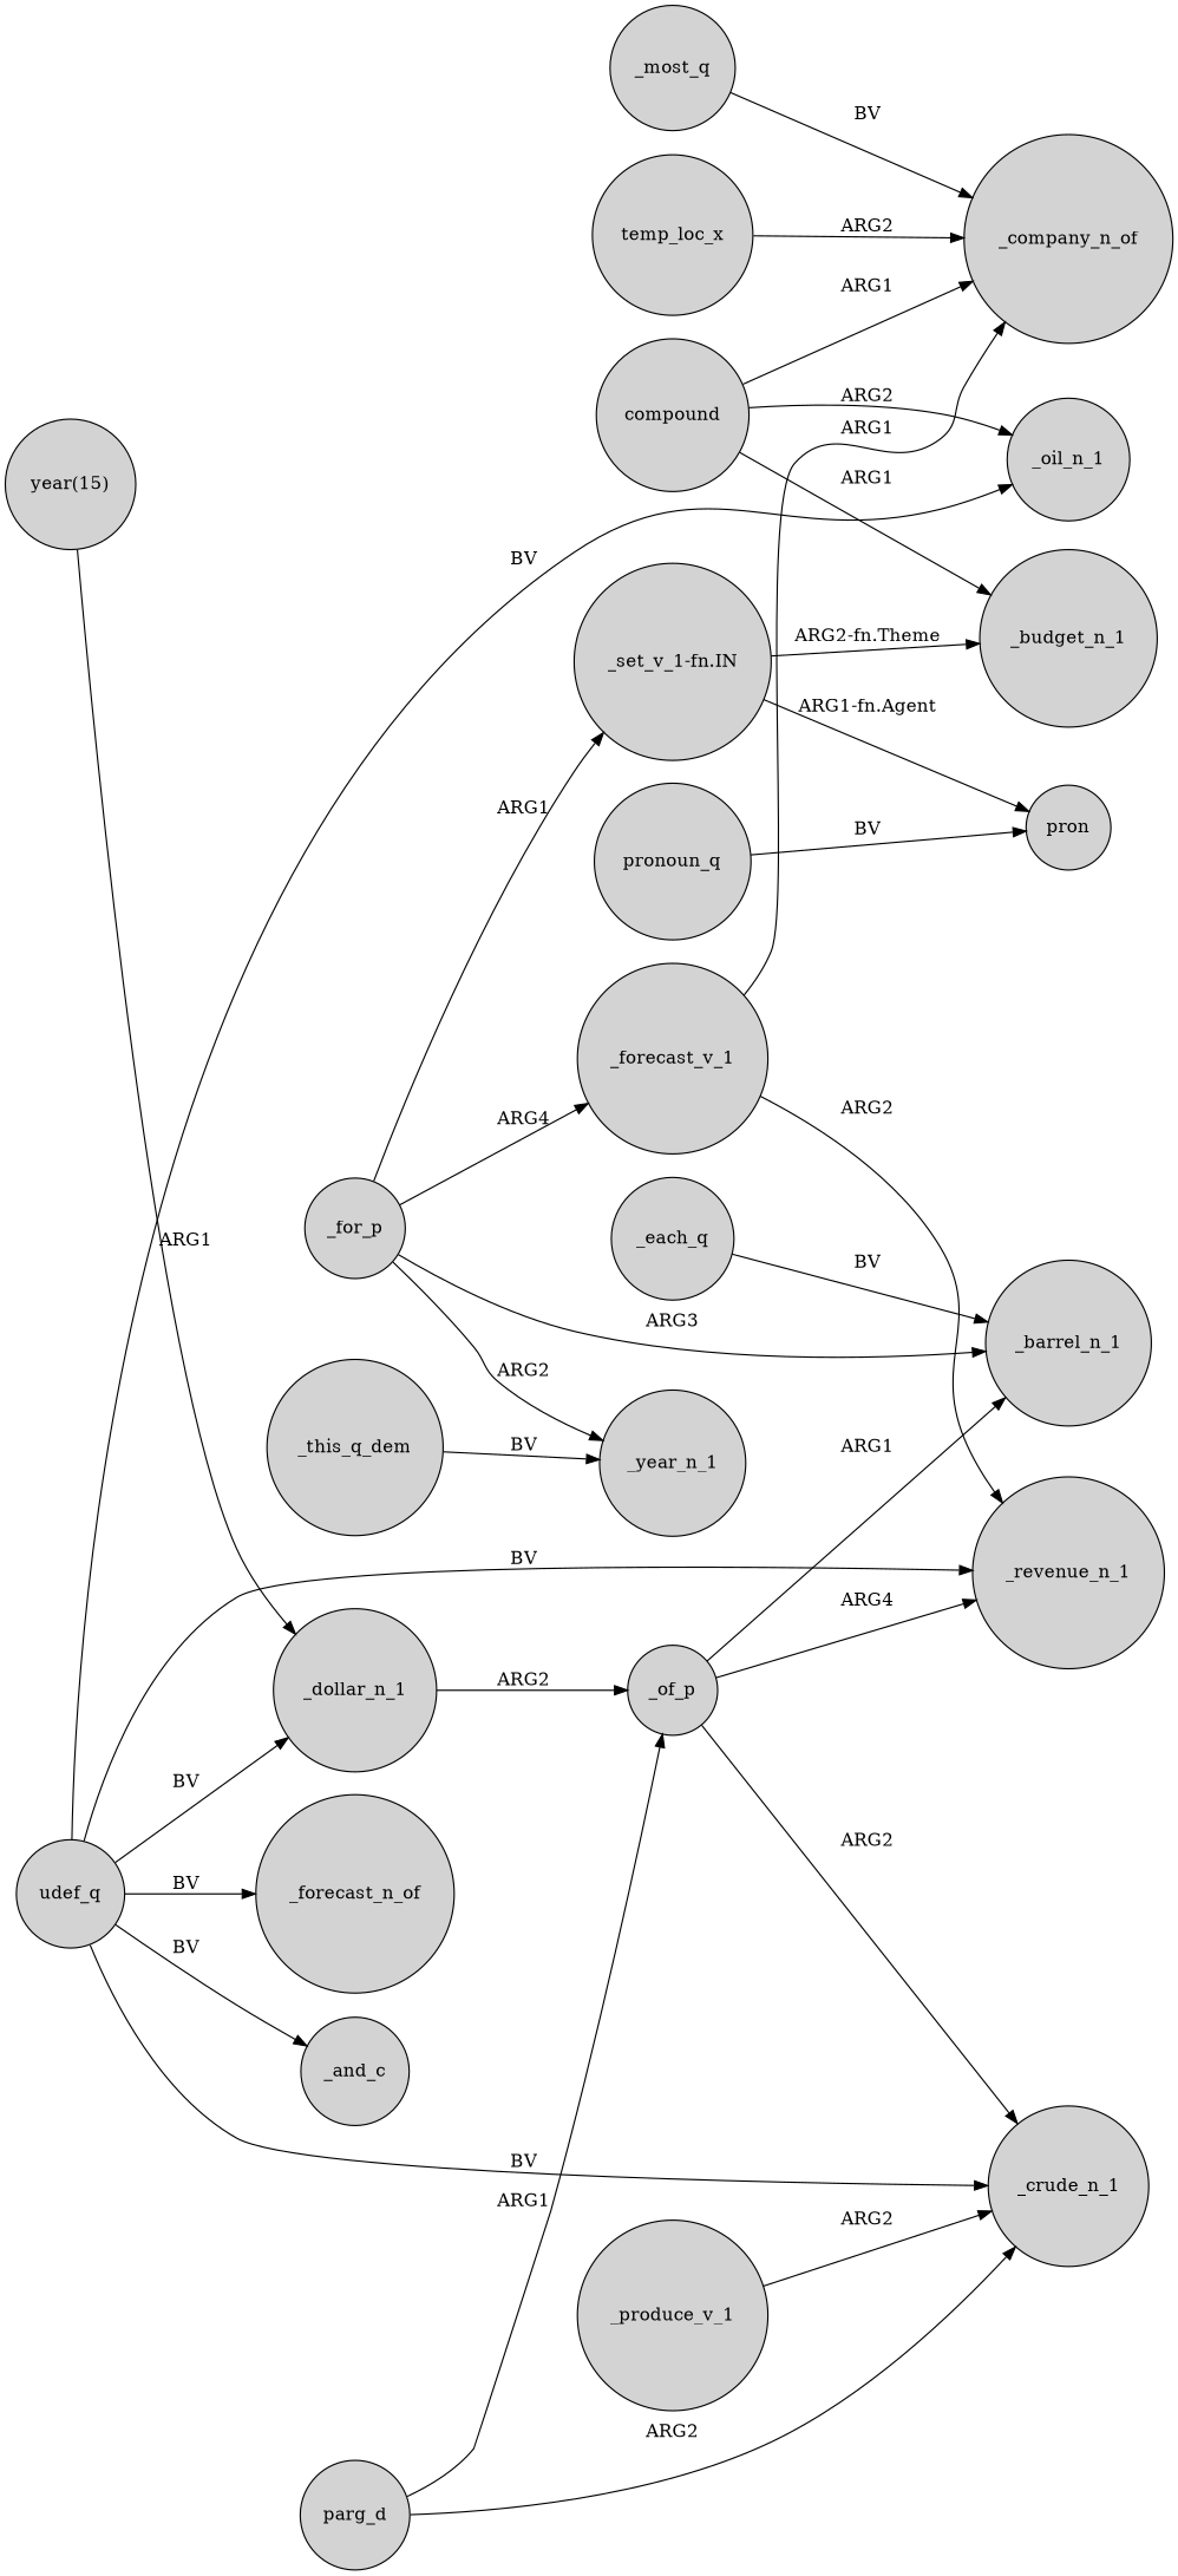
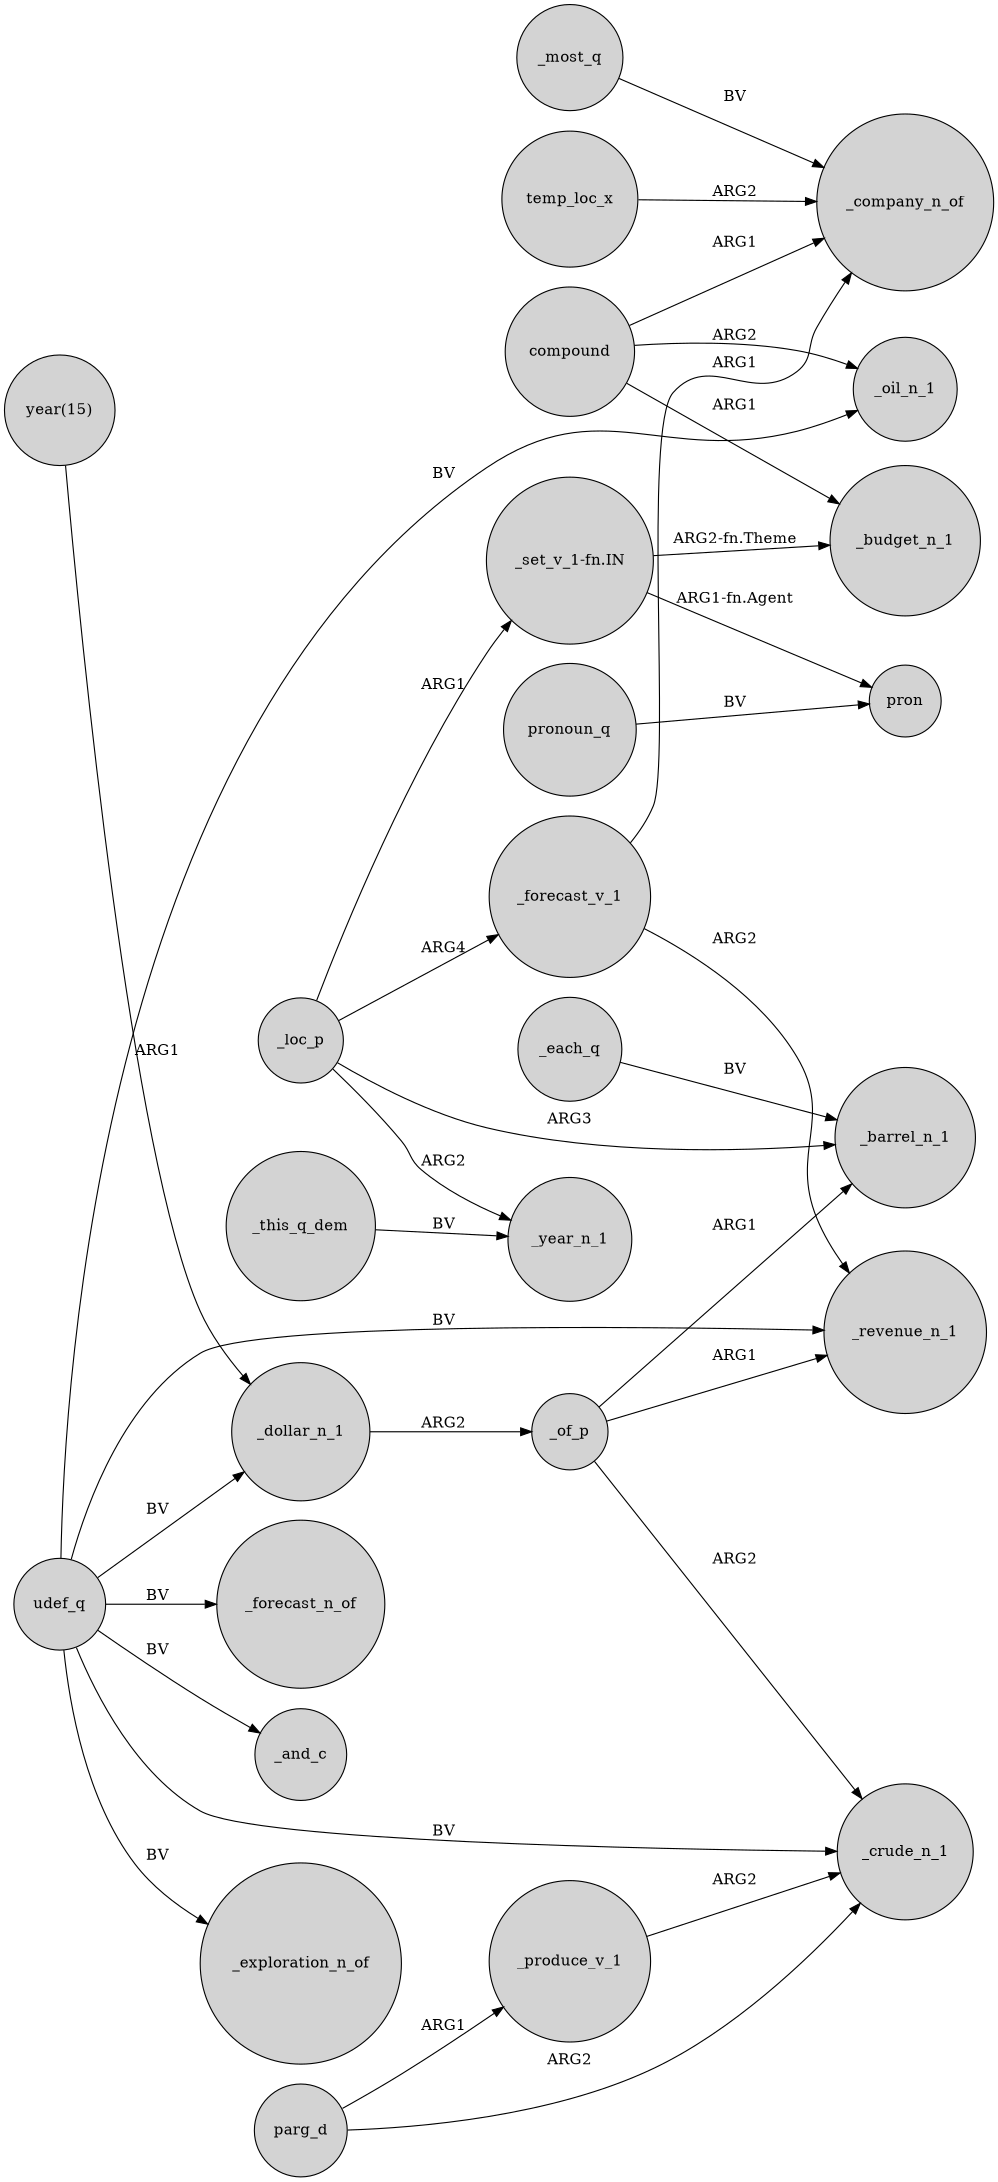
  digraph {
    rankdir=LR
    node [shape=circle style=filled]
    n1 [label=_forecast_n_of]
    udef_q
    _oil_n_1
    _revenue_n_1
    _and_c
    _crude_n_1
+   _exploration_n_of
    _dollar_n_1
    _of_p
-   _for_p
+   _for_p [label=_loc_p]
    _barrel_n_1
    _year_n_1
    "_set_v_1-fn.IN"
    _forecast_v_1
    _budget_n_1
    pron
    _company_n_of
    _most_q
    _each_q
    temp_loc_x
    compound
    parg_d
    _produce_v_1
    pronoun_q
    n25 [label="year(15)"]
    _this_q_dem
    udef_q -> n1 [label=BV]
    udef_q -> _oil_n_1 [label=BV]
    udef_q -> _revenue_n_1 [label=BV]
    udef_q -> _and_c [label=BV]
    udef_q -> _crude_n_1 [label=BV]
+   udef_q -> _exploration_n_of [label=BV]
    udef_q -> _dollar_n_1 [label=BV]
    _dollar_n_1 -> _of_p [label=ARG2]
-   _of_p -> _revenue_n_1 [label=ARG4]
+   _of_p -> _revenue_n_1 [label=ARG1]
    _of_p -> _crude_n_1 [label=ARG2]
    _of_p -> _barrel_n_1 [label=ARG1]
    _for_p -> _barrel_n_1 [label=ARG3]
    _for_p -> _year_n_1 [label=ARG2]
    _for_p -> "_set_v_1-fn.IN" [label=ARG1]
    _for_p -> _forecast_v_1 [label=ARG4]
    "_set_v_1-fn.IN" -> _budget_n_1 [label="ARG2-fn.Theme"]
    "_set_v_1-fn.IN" -> pron [label="ARG1-fn.Agent"]
    _forecast_v_1 -> _revenue_n_1 [label=ARG2]
    _forecast_v_1 -> _company_n_of [label=ARG1]
    _most_q -> _company_n_of [label=BV]
    _each_q -> _barrel_n_1 [label=BV]
    temp_loc_x -> _company_n_of [label=ARG2]
    compound -> _oil_n_1 [label=ARG2]
    compound -> _budget_n_1 [label=ARG1]
    compound -> _company_n_of [label=ARG1]
    parg_d -> _crude_n_1 [label=ARG2]
-   parg_d -> _of_p [label=ARG1]
+   parg_d -> _produce_v_1 [label=ARG1]
    _produce_v_1 -> _crude_n_1 [label=ARG2]
    pronoun_q -> pron [label=BV]
    n25 -> _dollar_n_1 [label=ARG1]
    _this_q_dem -> _year_n_1 [label=BV]
  }
